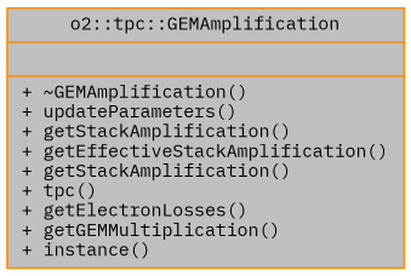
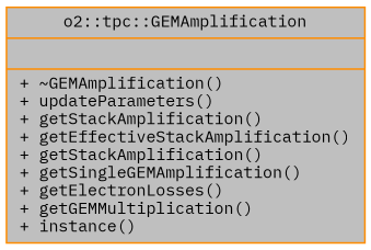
  digraph {
    fontname="IBM Plex Mono"
-   n1 [color=darkorange fillcolor=grey75 fontcolor=black fontname="IBM Plex Mono" fontsize=10 height=0.2 label="{o2::tpc::GEMAmplification\n||+ ~GEMAmplification()\l+ updateParameters()\l+ getStackAmplification()\l+ getEffectiveStackAmplification()\l+ getStackAmplification()\l+ tpc()\l+ getElectronLosses()\l+ getGEMMultiplication()\l+ instance()\l}" shape=record style=filled width=0.4]
+   n1 [color=darkorange fillcolor=grey75 fontcolor=black fontname="IBM Plex Mono" fontsize=10 height=0.2 label="{o2::tpc::GEMAmplification\n||+ ~GEMAmplification()\l+ updateParameters()\l+ getStackAmplification()\l+ getEffectiveStackAmplification()\l+ getStackAmplification()\l+ getSingleGEMAmplification()\l+ getElectronLosses()\l+ getGEMMultiplication()\l+ instance()\l}" shape=record style=filled width=0.4]
  }
